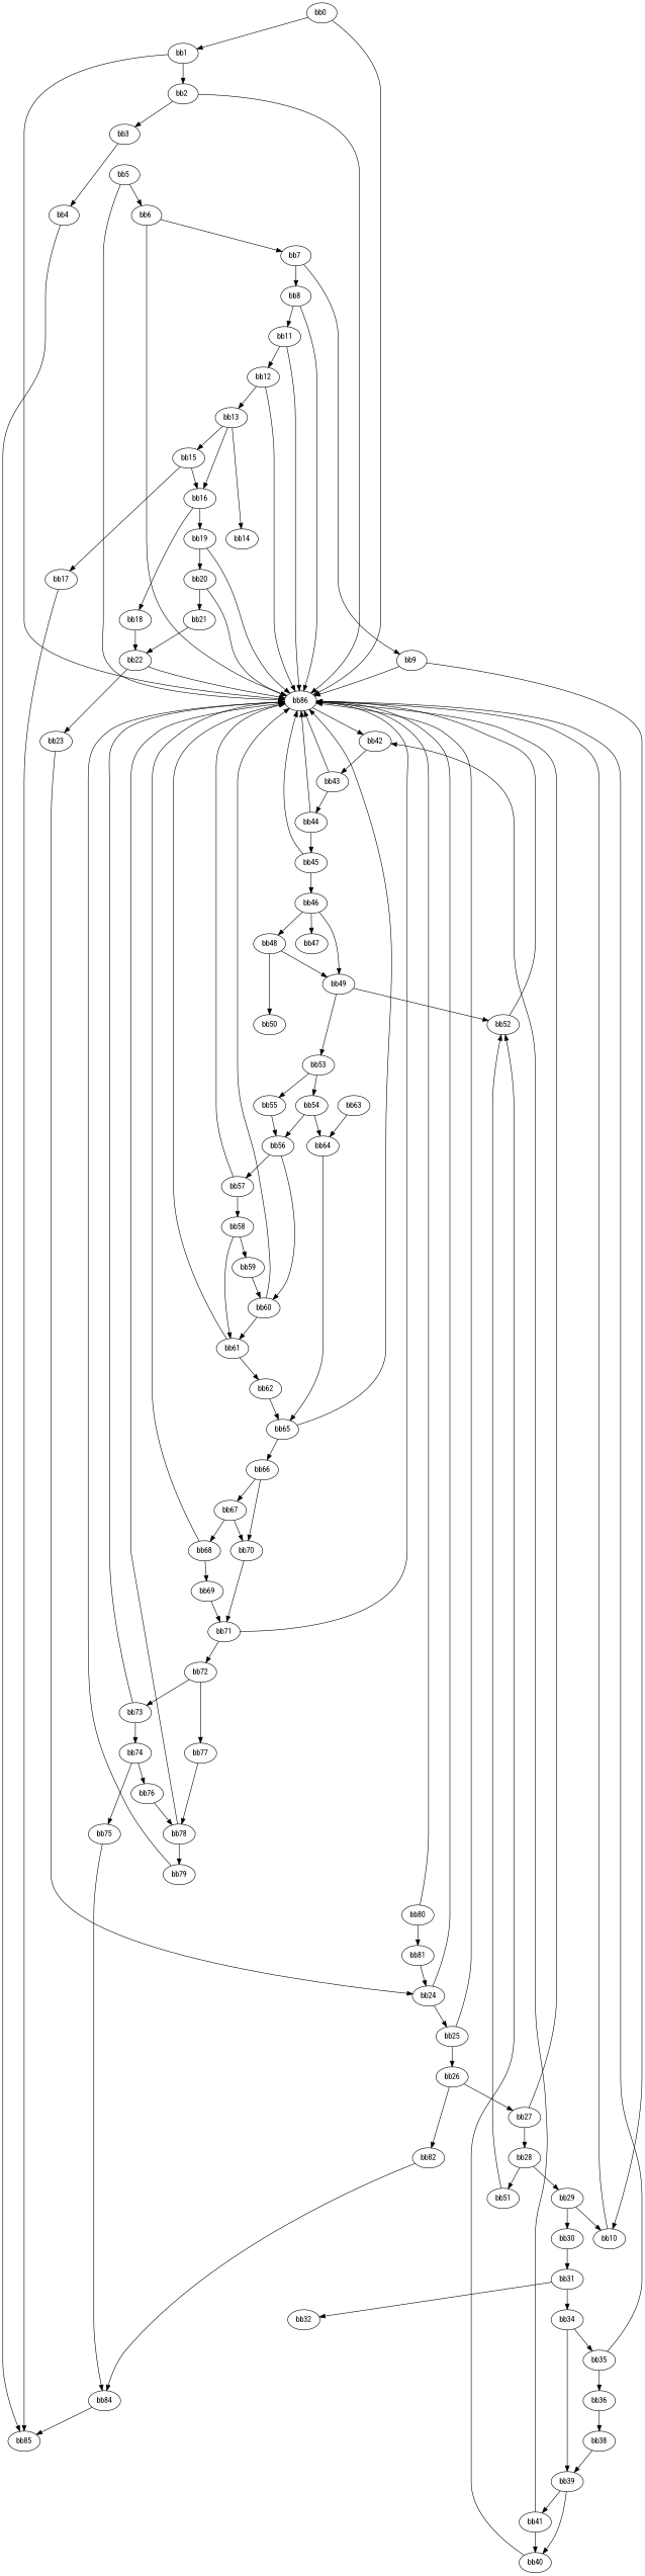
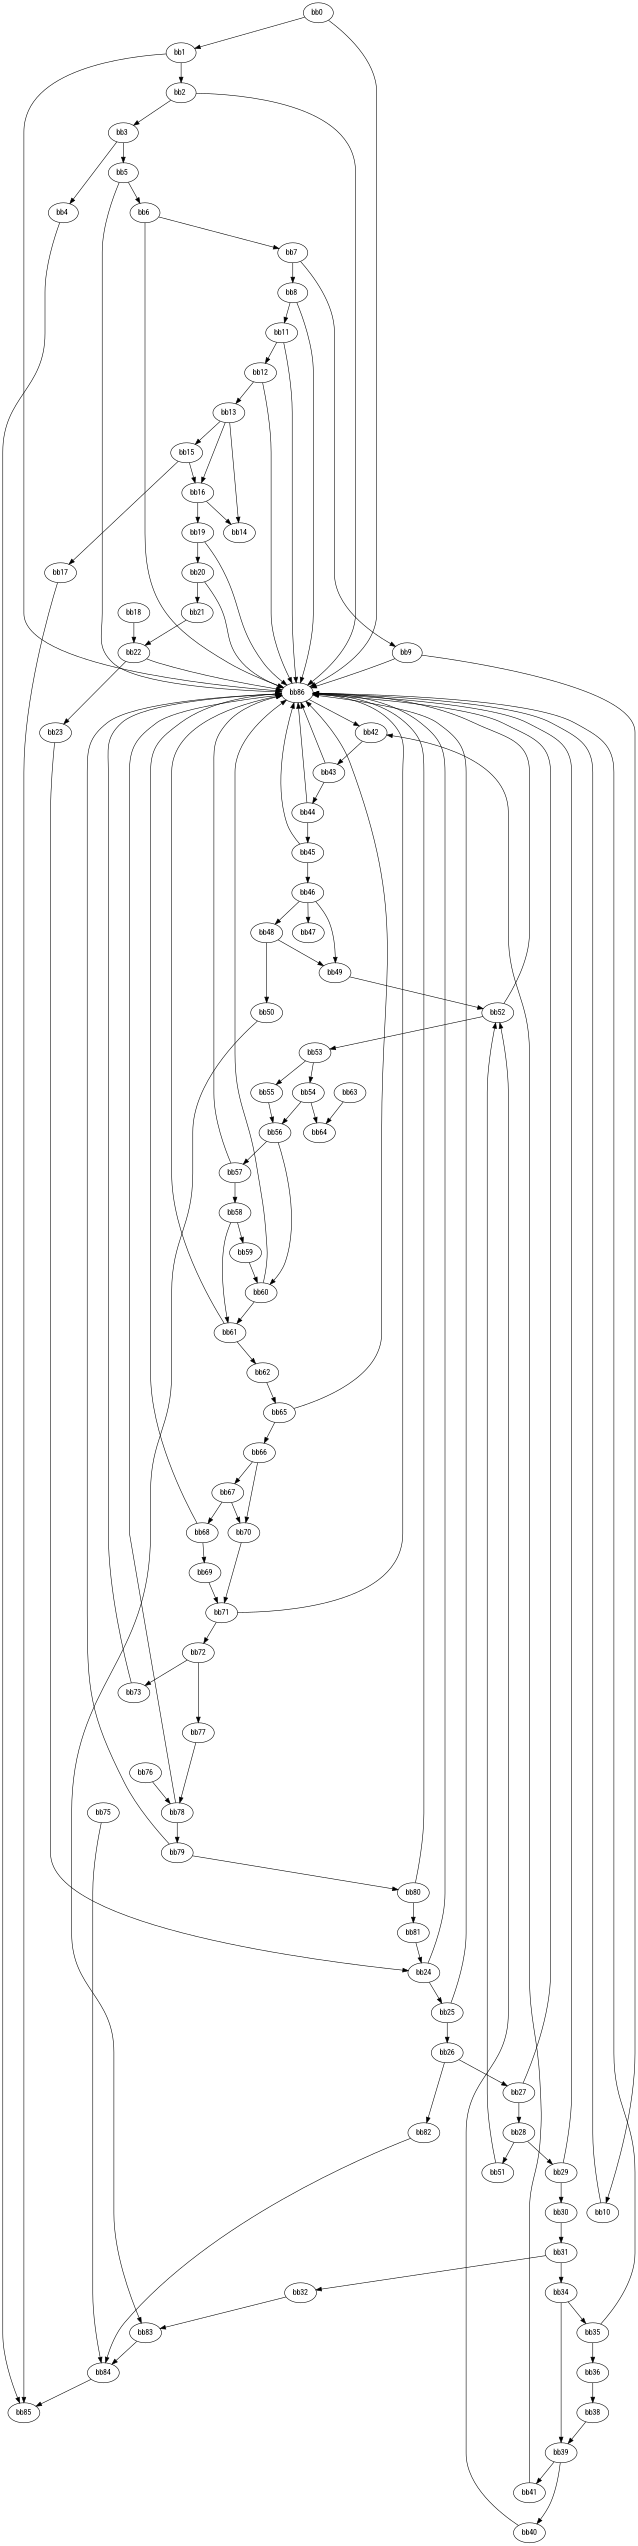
  digraph {
    fontname="Roboto Condensed"
    node [fontname="Roboto Condensed"]
    edge [fontname="Roboto Condensed"]
    n1 [label="bb0\l"]
    n2 [label="bb1\l"]
    n3 [label="bb86\l"]
    n4 [label="bb2\l"]
    n5 [label="bb42\l"]
    n6 [label="bb3\l"]
    n7 [label="bb4\l"]
    n8 [label="bb5\l"]
    n9 [label="bb85\l"]
    n10 [label="bb6\l"]
    n11 [label="bb7\l"]
    n12 [label="bb8\l"]
    n13 [label="bb9\l"]
    n14 [label="bb11\l"]
    n15 [label="bb10\l"]
    n16 [label="bb12\l"]
    n17 [label="bb13\l"]
    n18 [label="bb14\l"]
    n19 [label="bb15\l"]
    n20 [label="bb16\l"]
    n21 [label="bb17\l"]
    n22 [label="bb18\l"]
    n23 [label="bb19\l"]
    n24 [label="bb22\l"]
    n25 [label="bb20\l"]
    n26 [label="bb23\l"]
    n27 [label="bb21\l"]
    n28 [label="bb24\l"]
    n29 [label="bb25\l"]
    n30 [label="bb26\l"]
    n31 [label="bb27\l"]
    n32 [label="bb82\l"]
    n33 [label="bb28\l"]
    n34 [label="bb84\l"]
    n35 [label="bb29\l"]
    n36 [label="bb51\l"]
    n37 [label="bb30\l"]
    n38 [label="bb52\l"]
    n39 [label="bb31\l"]
    n40 [label="bb32\l"]
    n41 [label="bb34\l"]
+   n42 [label="bb83\l"]
    n43 [label="bb35\l"]
    n44 [label="bb39\l"]
    n45 [label="bb36\l"]
    n46 [label="bb40\l"]
    n47 [label="bb41\l"]
    n48 [label="bb38\l"]
    n49 [label="bb53\l"]
    n50 [label="bb43\l"]
    n51 [label="bb44\l"]
    n52 [label="bb45\l"]
    n53 [label="bb46\l"]
    n54 [label="bb47\l"]
    n55 [label="bb48\l"]
    n56 [label="bb49\l"]
    n57 [label="bb50\l"]
    n58 [label="bb54\l"]
    n59 [label="bb55\l"]
    n60 [label="bb56\l"]
    n61 [label="bb64\l"]
    n62 [label="bb57\l"]
    n63 [label="bb60\l"]
    n64 [label="bb65\l"]
    n65 [label="bb58\l"]
    n66 [label="bb61\l"]
    n67 [label="bb59\l"]
    n68 [label="bb63\l"]
    n69 [label="bb62\l"]
    n70 [label="bb66\l"]
    n71 [label="bb67\l"]
    n72 [label="bb70\l"]
    n73 [label="bb68\l"]
    n74 [label="bb71\l"]
    n75 [label="bb69\l"]
    n76 [label="bb72\l"]
    n77 [label="bb73\l"]
    n78 [label="bb77\l"]
-   n79 [label="bb74\l"]
    n80 [label="bb78\l"]
    n81 [label="bb75\l"]
    n82 [label="bb76\l"]
    n83 [label="bb79\l"]
    n84 [label="bb80\l"]
    n85 [label="bb81\l"]
    n1 -> n2
    n1 -> n3
    n2 -> n3
    n2 -> n4
    n3 -> n5
    n4 -> n3
    n4 -> n6
    n5 -> n50
    n6 -> n7
+   n6 -> n8
    n7 -> n9
    n8 -> n3
    n8 -> n10
    n10 -> n3
    n10 -> n11
    n11 -> n12
    n11 -> n13
    n12 -> n3
    n12 -> n14
    n13 -> n3
    n13 -> n15
    n14 -> n3
    n14 -> n16
    n15 -> n3
    n16 -> n3
    n16 -> n17
    n17 -> n18
    n17 -> n19
    n17 -> n20
    n19 -> n20
    n19 -> n21
-   n20 -> n22
+   n20 -> n18
    n20 -> n23
    n21 -> n9
    n22 -> n24
    n23 -> n3
    n23 -> n25
    n24 -> n3
    n24 -> n26
    n25 -> n3
    n25 -> n27
    n26 -> n28
    n27 -> n24
    n28 -> n3
    n28 -> n29
    n29 -> n3
    n29 -> n30
    n30 -> n31
    n30 -> n32
    n31 -> n3
    n31 -> n33
    n32 -> n34
    n33 -> n35
    n33 -> n36
    n34 -> n9
-   n35 -> n15
+   n35 -> n3
    n35 -> n37
    n36 -> n38
    n37 -> n39
    n38 -> n3
-   n56 -> n49
+   n38 -> n49
    n39 -> n40
    n39 -> n41
+   n40 -> n42
    n41 -> n43
    n41 -> n44
+   n42 -> n34
    n43 -> n3
    n43 -> n45
    n44 -> n46
    n44 -> n47
    n45 -> n48
    n46 -> n38
    n47 -> n5
-   n47 -> n46
    n48 -> n44
    n49 -> n58
    n49 -> n59
    n50 -> n3
    n50 -> n51
    n51 -> n3
    n51 -> n52
    n52 -> n3
    n52 -> n53
    n53 -> n54
    n53 -> n55
    n53 -> n56
    n55 -> n56
    n55 -> n57
    n56 -> n38
+   n57 -> n42
    n58 -> n60
    n58 -> n61
    n59 -> n60
    n60 -> n62
    n60 -> n63
-   n61 -> n64
    n62 -> n3
    n62 -> n65
    n63 -> n3
    n63 -> n66
    n64 -> n3
    n64 -> n70
    n65 -> n66
    n65 -> n67
    n66 -> n3
    n66 -> n69
    n67 -> n63
    n68 -> n61
    n69 -> n64
    n70 -> n71
    n70 -> n72
    n71 -> n72
    n71 -> n73
    n72 -> n74
    n73 -> n3
    n73 -> n75
    n74 -> n3
    n74 -> n76
    n75 -> n74
    n76 -> n77
    n76 -> n78
    n77 -> n3
-   n77 -> n79
    n78 -> n80
-   n79 -> n81
-   n79 -> n82
    n80 -> n3
    n80 -> n83
    n81 -> n34
    n82 -> n80
    n83 -> n3
+   n83 -> n84
    n84 -> n3
    n84 -> n85
    n85 -> n28
  }
